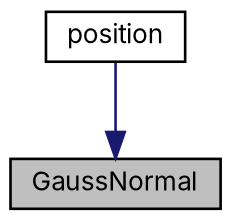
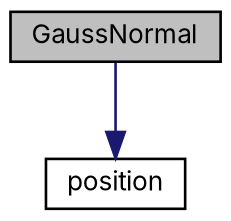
  digraph {
    rankdir=TB
    fontname=Inter
    node [color=black fontname=Inter fontsize=10 shape=record]
    n1 [fillcolor=grey75 fontcolor=black height=0.2 label=GaussNormal style=filled width=0.4]
    n2 [height=0.2 label=position width=0.4]
-   n2 -> n1 [color=midnightblue fontname=Inter fontsize=10 labelfontname=Helvetica labelfontsize=10 style=solid]
+   n1 -> n2 [color=midnightblue fontname=Inter fontsize=10 labelfontname=Helvetica labelfontsize=10 style=solid]
  }
